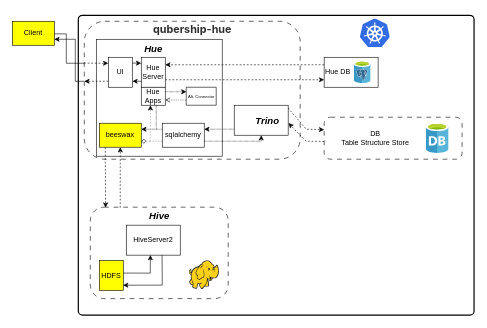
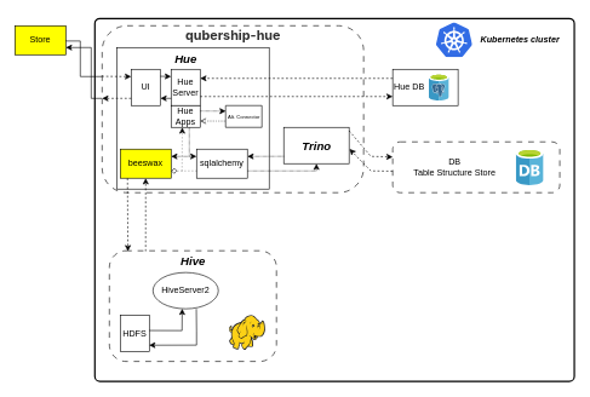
  <mxCell id="0" />
  <mxCell id="1" parent="0" />
  <mxCell id="2" value="" style="rounded=1;whiteSpace=wrap;html=1;absoluteArcSize=1;arcSize=14;strokeWidth=2;gradientColor=none;shadow=0;glass=0;fillStyle=auto;labelBackgroundColor=none;labelBorderColor=none;movable=1;resizable=1;rotatable=1;deletable=1;editable=1;locked=0;connectable=1;" parent="1" vertex="1"><mxGeometry x="130" y="25" width="660" height="500" as="geometry" /></mxCell>
  <mxCell id="3" value="" style="edgeStyle=orthogonalEdgeStyle;rounded=0;orthogonalLoop=1;jettySize=auto;html=1;entryX=0.002;entryY=0.304;entryDx=0;entryDy=0;entryPerimeter=0;" parent="1" target="8" edge="1"><mxGeometry relative="1" as="geometry"><mxPoint x="90" y="54.94" as="sourcePoint" /><mxPoint x="140" y="55" as="targetPoint" /><Array as="points"><mxPoint x="90" y="56" /><mxPoint x="110" y="56" /><mxPoint x="110" y="105" /><mxPoint x="161" y="105" /></Array></mxGeometry></mxCell>
- <mxCell id="4" value="Client" style="rounded=0;whiteSpace=wrap;html=1;fillColor=#FFFF00;" parent="1" vertex="1"><mxGeometry x="20" y="35" width="70" height="40" as="geometry" /></mxCell>
+ <mxCell id="4" value="Store" style="rounded=0;whiteSpace=wrap;html=1;fillColor=#FFFF00;" parent="1" vertex="1"><mxGeometry x="20" y="35" width="70" height="40" as="geometry" /></mxCell>
  <mxCell id="5" value="" style="image;sketch=0;aspect=fixed;html=1;points=[];align=center;fontSize=12;image=img/lib/mscae/Kubernetes.svg;" parent="1" vertex="1"><mxGeometry x="600" y="31" width="50" height="48" as="geometry" /></mxCell>
+ <mxCell id="6" value="&lt;b&gt;&lt;i&gt;Kubernetes cluster&lt;/i&gt;&lt;/b&gt;" style="text;html=1;align=center;verticalAlign=middle;resizable=0;points=[];autosize=1;strokeColor=none;fillColor=none;" parent="1" vertex="1"><mxGeometry x="650" y="40" width="130" height="30" as="geometry" /></mxCell>
  <mxCell id="7" value="" style="edgeStyle=orthogonalEdgeStyle;rounded=0;orthogonalLoop=1;jettySize=auto;html=1;entryX=1;entryY=0.75;entryDx=0;entryDy=0;exitX=0;exitY=0.435;exitDx=0;exitDy=0;exitPerimeter=0;" parent="1" source="8" target="4" edge="1"><mxGeometry relative="1" as="geometry"><mxPoint x="160" y="115" as="sourcePoint" /><mxPoint x="140" y="55" as="targetPoint" /><Array as="points"><mxPoint x="125" y="135" /><mxPoint x="125" y="65" /></Array></mxGeometry></mxCell>
  <mxCell id="8" value="" style="rounded=1;whiteSpace=wrap;html=1;dashed=1;dashPattern=8 8;" parent="1" vertex="1"><mxGeometry x="140" y="35" width="360" height="230" as="geometry" /></mxCell>
  <mxCell id="9" value="&lt;h1 style=&quot;box-sizing: border-box; margin-top: 0.5rem; margin-bottom: 0.25rem; line-height: 1.2; color: rgb(48, 48, 48); caret-color: rgb(48, 48, 48); font-family: -apple-system, BlinkMacSystemFont, &amp;quot;Segoe UI&amp;quot;, Roboto, &amp;quot;Noto Sans&amp;quot;, Ubuntu, Cantarell, &amp;quot;Helvetica Neue&amp;quot;, sans-serif, &amp;quot;Apple Color Emoji&amp;quot;, &amp;quot;Segoe UI Emoji&amp;quot;, &amp;quot;Segoe UI Symbol&amp;quot;, &amp;quot;Noto Color Emoji&amp;quot;; text-align: left;&quot; data-qa-selector=&quot;project_name_content&quot; class=&quot;home-panel-title gl-mt-3 gl-mb-2 gl-font-size-h1&quot;&gt;&lt;font style=&quot;font-size: 18px;&quot;&gt;qubership-hue&lt;/font&gt;&lt;/h1&gt;" style="text;html=1;align=center;verticalAlign=middle;resizable=0;points=[];autosize=1;strokeColor=none;fillColor=none;" parent="1" vertex="1"><mxGeometry x="250" y="20" width="140" height="50" as="geometry" /></mxCell>
  <mxCell id="10" value="" style="rounded=0;whiteSpace=wrap;html=1;horizontal=1;verticalAlign=middle;" parent="1" vertex="1"><mxGeometry x="160" y="65" width="210" height="195" as="geometry" /></mxCell>
  <mxCell id="11" value="&lt;span style=&quot;font-size: 16px;&quot;&gt;&lt;b&gt;&lt;i&gt;Hue&lt;/i&gt;&lt;/b&gt;&lt;/span&gt;" style="text;html=1;align=center;verticalAlign=middle;resizable=0;points=[];autosize=1;strokeColor=none;fillColor=none;" parent="1" vertex="1"><mxGeometry x="230" y="65" width="50" height="30" as="geometry" /></mxCell>
  <mxCell id="12" value="" style="rounded=0;whiteSpace=wrap;html=1;" parent="1" vertex="1"><mxGeometry x="390" y="175" width="90" height="50" as="geometry" /></mxCell>
- <mxCell id="13" value="&lt;b&gt;&lt;i&gt;&lt;font style=&quot;font-size: 16px;&quot;&gt;Trino&lt;/font&gt;&lt;/i&gt;&lt;/b&gt;" style="text;html=1;align=center;verticalAlign=middle;resizable=0;points=[];autosize=1;strokeColor=none;fillColor=none;" parent="1" vertex="1"><mxGeometry x="415" y="185" width="60" height="30" as="geometry" /></mxCell>
+ <mxCell id="13" value="&lt;b&gt;&lt;i&gt;&lt;font style=&quot;font-size: 16px;&quot;&gt;Trino&lt;/font&gt;&lt;/i&gt;&lt;/b&gt;" style="text;html=1;align=center;verticalAlign=middle;resizable=0;points=[];autosize=1;strokeColor=none;fillColor=none;" parent="1" vertex="1"><mxGeometry x="405" y="185" width="60" height="30" as="geometry" /></mxCell>
  <mxCell id="14" value="Hue DB" style="rounded=0;whiteSpace=wrap;html=1;align=left;" parent="1" vertex="1"><mxGeometry x="540" y="95" width="90" height="50" as="geometry" /></mxCell>
  <mxCell id="15" value="Hue Server" style="rounded=0;whiteSpace=wrap;html=1;" parent="1" vertex="1"><mxGeometry x="235" y="95" width="40" height="50" as="geometry" /></mxCell>
  <mxCell id="16" value="UI" style="rounded=0;whiteSpace=wrap;html=1;" parent="1" vertex="1"><mxGeometry x="180" y="95" width="40" height="50" as="geometry" /></mxCell>
  <mxCell id="17" style="edgeStyle=orthogonalEdgeStyle;rounded=0;orthogonalLoop=1;jettySize=auto;html=1;exitX=0.5;exitY=1;exitDx=0;exitDy=0;" parent="1" source="10" target="10" edge="1"><mxGeometry relative="1" as="geometry" /></mxCell>
  <mxCell id="18" value="Hue Apps" style="rounded=0;whiteSpace=wrap;html=1;" parent="1" vertex="1"><mxGeometry x="235" y="145" width="40" height="30" as="geometry" /></mxCell>
  <mxCell id="19" value="" style="endArrow=classic;html=1;rounded=0;exitX=1.001;exitY=0.193;exitDx=0;exitDy=0;exitPerimeter=0;entryX=-0.001;entryY=0.198;entryDx=0;entryDy=0;entryPerimeter=0;" parent="1" edge="1" target="15" source="16"><mxGeometry width="50" height="50" relative="1" as="geometry"><mxPoint x="230" y="104.75" as="sourcePoint" /><mxPoint x="230" y="105" as="targetPoint" /></mxGeometry></mxCell>
  <mxCell id="20" value="" style="endArrow=classic;html=1;rounded=0;entryX=1.006;entryY=0.799;entryDx=0;entryDy=0;entryPerimeter=0;exitX=0.002;exitY=0.801;exitDx=0;exitDy=0;exitPerimeter=0;" parent="1" edge="1" target="16" source="15"><mxGeometry width="50" height="50" relative="1" as="geometry"><mxPoint x="230" y="135" as="sourcePoint" /><mxPoint x="230" y="135" as="targetPoint" /></mxGeometry></mxCell>
  <mxCell id="21" value="" style="endArrow=classic;html=1;rounded=0;entryX=0;entryY=0.435;entryDx=0;entryDy=0;entryPerimeter=0;dashed=1;" parent="1" target="8" edge="1"><mxGeometry width="50" height="50" relative="1" as="geometry"><mxPoint x="180" y="135" as="sourcePoint" /><mxPoint x="165.06" y="135" as="targetPoint" /></mxGeometry></mxCell>
  <mxCell id="22" value="" style="endArrow=classic;html=1;rounded=0;exitX=-0.001;exitY=0.303;exitDx=0;exitDy=0;exitPerimeter=0;dashed=1;" parent="1" source="8" edge="1"><mxGeometry width="50" height="50" relative="1" as="geometry"><mxPoint x="165" y="104.75" as="sourcePoint" /><mxPoint x="180" y="105" as="targetPoint" /><Array as="points"><mxPoint x="170" y="105" /></Array></mxGeometry></mxCell>
  <mxCell id="23" style="edgeStyle=orthogonalEdgeStyle;rounded=0;orthogonalLoop=1;jettySize=auto;html=1;exitX=0.5;exitY=1;exitDx=0;exitDy=0;" parent="1" source="10" target="10" edge="1"><mxGeometry relative="1" as="geometry" /></mxCell>
  <mxCell id="24" value="" style="rounded=1;whiteSpace=wrap;html=1;dashed=1;dashPattern=8 8;" parent="1" vertex="1"><mxGeometry x="540" y="195" width="230" height="70" as="geometry" /></mxCell>
  <mxCell id="25" value="" style="image;sketch=0;aspect=fixed;html=1;points=[];align=center;fontSize=12;image=img/lib/mscae/Database_General.svg;" parent="1" vertex="1"><mxGeometry x="710" y="205" width="38" height="50" as="geometry" /></mxCell>
  <mxCell id="26" value="&lt;div&gt;DB&lt;/div&gt;&lt;div&gt;Table Structure Store&lt;/div&gt;" style="text;html=1;align=center;verticalAlign=middle;resizable=0;points=[];autosize=1;strokeColor=none;fillColor=none;" parent="1" vertex="1"><mxGeometry x="555" y="210" width="140" height="40" as="geometry" /></mxCell>
  <mxCell id="27" value="" style="endArrow=classic;html=1;rounded=0;dashed=1;exitX=0.999;exitY=0.092;exitDx=0;exitDy=0;exitPerimeter=0;entryX=0;entryY=0.296;entryDx=0;entryDy=0;entryPerimeter=0;" parent="1" source="12" edge="1" target="24"><mxGeometry width="50" height="50" relative="1" as="geometry"><mxPoint x="505" y="159.6" as="sourcePoint" /><mxPoint x="540" y="160" as="targetPoint" /><Array as="points"><mxPoint x="510" y="215" /></Array></mxGeometry></mxCell>
  <mxCell id="28" value="" style="endArrow=classic;html=1;rounded=0;dashed=1;entryX=1.006;entryY=0.595;entryDx=0;entryDy=0;entryPerimeter=0;exitX=0;exitY=0.577;exitDx=0;exitDy=0;exitPerimeter=0;" parent="1" target="12" edge="1" source="24"><mxGeometry width="50" height="50" relative="1" as="geometry"><mxPoint x="540" y="185" as="sourcePoint" /><mxPoint x="505" y="185" as="targetPoint" /><Array as="points"><mxPoint x="510" y="235" /><mxPoint x="500" y="225" /></Array></mxGeometry></mxCell>
  <mxCell id="29" value="sqlalchemy" style="rounded=0;whiteSpace=wrap;html=1;" parent="1" vertex="1"><mxGeometry x="270" y="205" width="70" height="40" as="geometry" /></mxCell>
  <mxCell id="30" value="" style="endArrow=classic;html=1;rounded=0;exitX=0.003;exitY=0.798;exitDx=0;exitDy=0;entryX=1;entryY=0.25;entryDx=0;entryDy=0;dashed=1;dashPattern=1 1;exitPerimeter=0;" parent="1" source="12" target="29" edge="1"><mxGeometry width="50" height="50" relative="1" as="geometry"><mxPoint x="455" y="255" as="sourcePoint" /><mxPoint x="500" y="215" as="targetPoint" /><Array as="points" /></mxGeometry></mxCell>
  <mxCell id="31" value="" style="endArrow=classic;html=1;rounded=0;exitX=1;exitY=0.75;exitDx=0;exitDy=0;entryX=0.5;entryY=1;entryDx=0;entryDy=0;dashed=1;dashPattern=1 1;" parent="1" source="29" target="12" edge="1"><mxGeometry width="50" height="50" relative="1" as="geometry"><mxPoint x="455" y="250" as="sourcePoint" /><mxPoint x="505" y="200" as="targetPoint" /><Array as="points"><mxPoint x="435" y="235" /><mxPoint x="435" y="225" /></Array></mxGeometry></mxCell>
- <mxCell id="32" value="" style="endArrow=none;html=1;rounded=0;entryX=0;entryY=0.25;entryDx=0;entryDy=0;exitX=0.623;exitY=0.993;exitDx=0;exitDy=0;dashed=1;dashPattern=1 1;exitPerimeter=0;" parent="1" source="18" target="29" edge="1"><mxGeometry width="50" height="50" relative="1" as="geometry"><mxPoint x="330" y="245" as="sourcePoint" /><mxPoint x="380" y="195" as="targetPoint" /><Array as="points"><mxPoint x="260" y="185" /><mxPoint x="260" y="205" /><mxPoint x="260" y="215" /></Array></mxGeometry></mxCell>
+ <mxCell id="32" value="" style="endArrow=classic;html=1;rounded=0;entryX=0;entryY=0.25;entryDx=0;entryDy=0;exitX=0.623;exitY=0.993;exitDx=0;exitDy=0;dashed=1;dashPattern=1 1;exitPerimeter=0;" parent="1" source="18" target="29" edge="1"><mxGeometry width="50" height="50" relative="1" as="geometry"><mxPoint x="330" y="245" as="sourcePoint" /><mxPoint x="380" y="195" as="targetPoint" /><Array as="points"><mxPoint x="260" y="185" /><mxPoint x="260" y="205" /><mxPoint x="260" y="215" /></Array></mxGeometry></mxCell>
  <mxCell id="33" value="beeswax" style="rounded=0;whiteSpace=wrap;html=1;fillColor=#ffff00;" parent="1" vertex="1"><mxGeometry x="165" y="205" width="70" height="40" as="geometry" /></mxCell>
  <mxCell id="34" value="" style="endArrow=diamond;html=1;rounded=0;exitX=0;exitY=0.75;exitDx=0;exitDy=0;entryX=1;entryY=0.75;entryDx=0;entryDy=0;dashed=1;dashPattern=1 4;endFill=0;" parent="1" source="29" target="33" edge="1"><mxGeometry width="50" height="50" relative="1" as="geometry"><mxPoint x="250" y="235" as="sourcePoint" /><mxPoint x="300" y="185" as="targetPoint" /></mxGeometry></mxCell>
  <mxCell id="35" value="" style="endArrow=classic;html=1;rounded=0;entryX=0.384;entryY=1.002;entryDx=0;entryDy=0;entryPerimeter=0;dashed=1;dashPattern=1 4;" parent="1" target="18" edge="1"><mxGeometry width="50" height="50" relative="1" as="geometry"><mxPoint x="250" y="235" as="sourcePoint" /><mxPoint x="300" y="185" as="targetPoint" /></mxGeometry></mxCell>
  <mxCell id="36" value="" style="endArrow=classic;html=1;rounded=0;entryX=1;entryY=0.25;entryDx=0;entryDy=0;dashed=1;dashPattern=1 1;" parent="1" target="33" edge="1"><mxGeometry width="50" height="50" relative="1" as="geometry"><mxPoint x="260" y="215" as="sourcePoint" /><mxPoint x="300" y="185" as="targetPoint" /></mxGeometry></mxCell>
  <mxCell id="37" value="" style="rounded=1;whiteSpace=wrap;html=1;dashed=1;dashPattern=8 8;" parent="1" vertex="1"><mxGeometry x="150" y="345" width="230" height="152.5" as="geometry" /></mxCell>
  <mxCell id="38" value="&lt;span style=&quot;font-size: 16px;&quot;&gt;&lt;b&gt;&lt;i&gt;Hive&lt;/i&gt;&lt;/b&gt;&lt;/span&gt;" style="text;html=1;align=center;verticalAlign=middle;resizable=0;points=[];autosize=1;strokeColor=none;fillColor=none;" parent="1" vertex="1"><mxGeometry x="235" y="345" width="60" height="30" as="geometry" /></mxCell>
  <mxCell id="39" value="" style="image;sketch=0;aspect=fixed;html=1;points=[];align=center;fontSize=12;image=img/lib/mscae/HDInsight.svg;" parent="1" vertex="1"><mxGeometry x="315" y="434" width="50" height="48" as="geometry" /></mxCell>
- <mxCell id="40" value="HDFS" style="rounded=0;whiteSpace=wrap;html=1;fillColor=#ffff00;" parent="1" vertex="1"><mxGeometry x="165" y="434" width="40" height="50" as="geometry" /></mxCell>
- <mxCell id="41" value="HiveServer2" style="rounded=0;whiteSpace=wrap;html=1;" parent="1" vertex="1"><mxGeometry x="210" y="375" width="90" height="50" as="geometry" /></mxCell>
+ <mxCell id="40" value="HDFS" style="rounded=0;whiteSpace=wrap;html=1;" parent="1" vertex="1"><mxGeometry x="165" y="434" width="40" height="50" as="geometry" /></mxCell>
+ <mxCell id="41" value="HiveServer2" style="ellipse;whiteSpace=wrap;html=1;" parent="1" vertex="1"><mxGeometry x="210" y="375" width="90" height="50" as="geometry" /></mxCell>
  <mxCell id="42" value="" style="endArrow=classic;html=1;rounded=0;dashed=1;exitX=0.142;exitY=1.004;exitDx=0;exitDy=0;exitPerimeter=0;entryX=0.111;entryY=0.005;entryDx=0;entryDy=0;entryPerimeter=0;" parent="1" source="33" target="37" edge="1"><mxGeometry width="50" height="50" relative="1" as="geometry"><mxPoint x="230" y="295" as="sourcePoint" /><mxPoint x="195" y="295" as="targetPoint" /></mxGeometry></mxCell>
  <mxCell id="43" value="" style="endArrow=classic;html=1;rounded=0;dashed=1;entryX=0.5;entryY=1;entryDx=0;entryDy=0;exitX=0.217;exitY=0.005;exitDx=0;exitDy=0;exitPerimeter=0;" parent="1" source="37" target="33" edge="1"><mxGeometry width="50" height="50" relative="1" as="geometry"><mxPoint x="220" y="315" as="sourcePoint" /><mxPoint x="255" y="315.4" as="targetPoint" /></mxGeometry></mxCell>
  <mxCell id="44" value="" style="endArrow=classic;html=1;rounded=0;entryX=0.447;entryY=0.996;entryDx=0;entryDy=0;entryPerimeter=0;exitX=0.998;exitY=0.418;exitDx=0;exitDy=0;exitPerimeter=0;" parent="1" source="40" target="41" edge="1"><mxGeometry width="50" height="50" relative="1" as="geometry"><mxPoint x="230" y="455" as="sourcePoint" /><mxPoint x="290" y="405" as="targetPoint" /><Array as="points"><mxPoint x="250" y="455" /></Array></mxGeometry></mxCell>
  <mxCell id="45" value="" style="endArrow=classic;html=1;rounded=0;entryX=0.992;entryY=0.823;entryDx=0;entryDy=0;entryPerimeter=0;exitX=0.663;exitY=1.002;exitDx=0;exitDy=0;exitPerimeter=0;" parent="1" target="40" edge="1" source="41"><mxGeometry width="50" height="50" relative="1" as="geometry"><mxPoint x="300" y="425" as="sourcePoint" /><mxPoint x="310" y="435" as="targetPoint" /><Array as="points"><mxPoint x="270" y="455" /><mxPoint x="270" y="475" /></Array></mxGeometry></mxCell>
  <mxCell id="46" value="" style="endArrow=classic;html=1;rounded=0;entryX=0;entryY=0.75;entryDx=0;entryDy=0;exitX=1;exitY=0.75;exitDx=0;exitDy=0;dashed=1;" parent="1" source="15" target="14" edge="1"><mxGeometry width="50" height="50" relative="1" as="geometry"><mxPoint x="360" y="155" as="sourcePoint" /><mxPoint x="410" y="105" as="targetPoint" /></mxGeometry></mxCell>
  <mxCell id="47" value="" style="endArrow=classic;html=1;rounded=0;entryX=1;entryY=0.25;entryDx=0;entryDy=0;exitX=0;exitY=0.25;exitDx=0;exitDy=0;dashed=1;" parent="1" source="14" target="15" edge="1"><mxGeometry width="50" height="50" relative="1" as="geometry"><mxPoint x="280" y="195" as="sourcePoint" /><mxPoint x="330" y="145" as="targetPoint" /></mxGeometry></mxCell>
  <mxCell id="48" value="" style="image;sketch=0;aspect=fixed;html=1;points=[];align=center;fontSize=12;image=img/lib/mscae/Azure_Database_for_PostgreSQL_servers.svg;" vertex="1" parent="1"><mxGeometry x="590" y="101.58" width="28" height="36.84" as="geometry" /></mxCell>
  <mxCell id="49" value="" style="verticalLabelPosition=bottom;verticalAlign=top;html=1;shape=mxgraph.basic.rect;fillColor2=none;strokeWidth=1;size=15;indent=5;" vertex="1" parent="1"><mxGeometry x="310" y="145" width="50" height="30" as="geometry" /></mxCell>
  <mxCell id="50" value="&lt;span style=&quot;font-size: 7px;&quot;&gt;Alt. Connector&lt;/span&gt;" style="text;html=1;strokeColor=none;fillColor=none;align=center;verticalAlign=middle;whiteSpace=wrap;rounded=0;" vertex="1" parent="1"><mxGeometry x="307.5" y="155" width="55" height="10" as="geometry" /></mxCell>
  <mxCell id="51" value="" style="endArrow=classic;html=1;rounded=0;entryX=0.005;entryY=0.253;entryDx=0;entryDy=0;entryPerimeter=0;exitX=1;exitY=0.25;exitDx=0;exitDy=0;dashed=1;dashPattern=1 1;" edge="1" parent="1" source="18" target="49"><mxGeometry width="50" height="50" relative="1" as="geometry"><mxPoint x="250" y="185" as="sourcePoint" /><mxPoint x="300" y="135" as="targetPoint" /></mxGeometry></mxCell>
  <mxCell id="52" value="" style="endArrow=open;html=1;rounded=0;entryX=1;entryY=0.709;entryDx=0;entryDy=0;exitX=0.039;exitY=1.14;exitDx=0;exitDy=0;exitPerimeter=0;entryPerimeter=0;dashed=1;dashPattern=1 2;" edge="1" parent="1" source="50" target="18"><mxGeometry width="50" height="50" relative="1" as="geometry"><mxPoint x="270" y="200" as="sourcePoint" /><mxPoint x="320" y="150" as="targetPoint" /></mxGeometry></mxCell>
